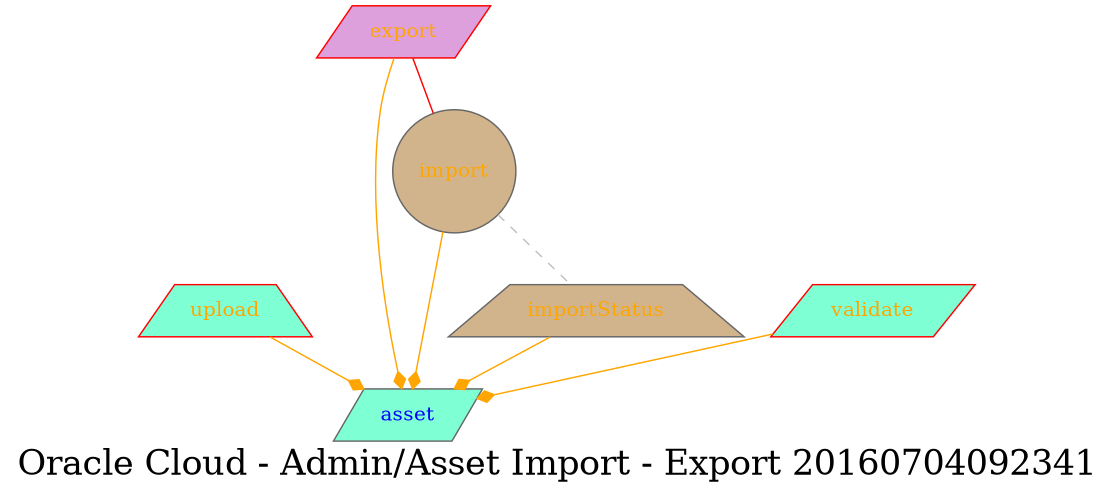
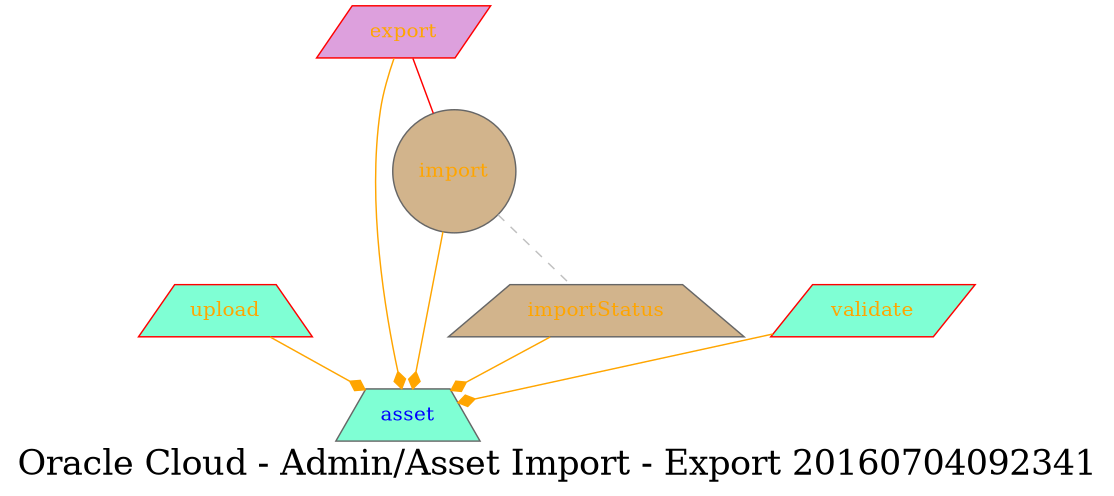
  digraph {
    fontsize=24
    label="Oracle Cloud - Admin/Asset Import - Export 20160704092341"
    splines=true
    node [color=gray40 fontcolor=orange shape=parallelogram style=filled fillcolor=aquamarine]
    edge [arrowhead=diamond arrowtail=none color=orange fontcolor=orange]
-   asset [fontcolor=blue]
+   asset [fontcolor=blue shape=trapezium]
    upload [color=red shape=trapezium]
    export [color=red fillcolor=plum]
    import [shape=circle fillcolor=tan]
    importStatus [shape=trapezium fillcolor=tan]
    validate [color=red]
    upload -> asset
    export -> asset
    export -> import [arrowhead=none color=red fontcolor=red]
    import -> asset
    import -> importStatus [arrowhead=none color=grey fontcolor=grey style=dashed]
    importStatus -> asset
    validate -> asset
  }
